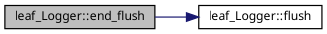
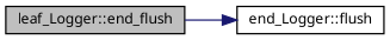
  digraph {
    rankdir=LR
    node [color=black fontname="FreeSans.ttf" fontsize=10 shape=record style=filled]
    n1 [fillcolor=grey75 fontcolor=black height=0.2 label="leaf_Logger::end_flush" width=0.4]
-   n2 [fillcolor=white height=0.2 label="leaf_Logger::flush" width=0.4]
+   n2 [fillcolor=white height=0.2 label="end_Logger::flush" width=0.4]
    n1 -> n2 [color=midnightblue fontname="FreeSans.ttf" fontsize=10 labelfontname="FreeSans.ttf" labelfontsize=10 style=solid]
  }
